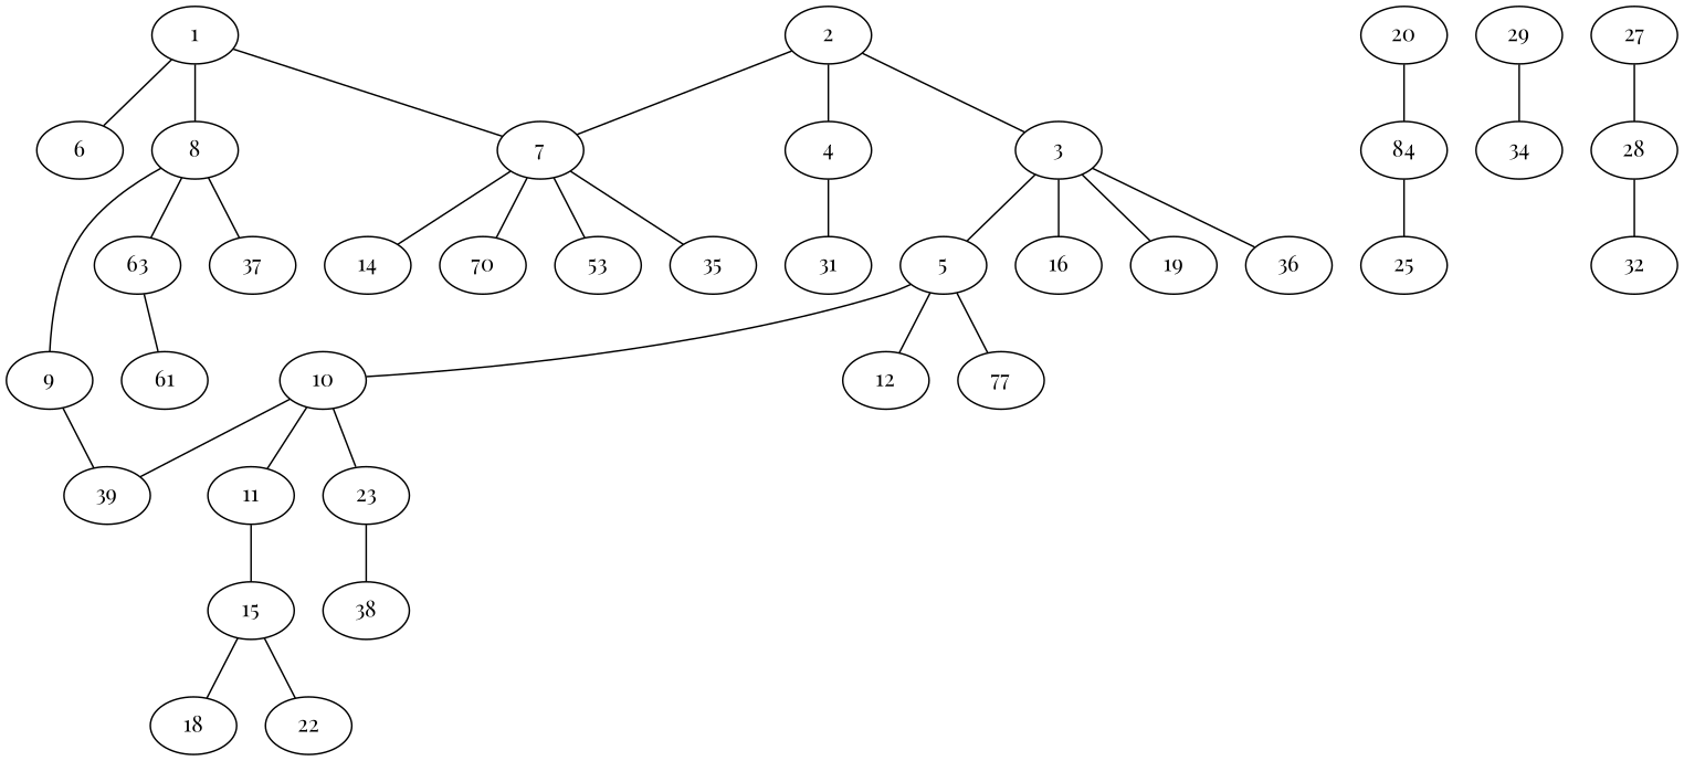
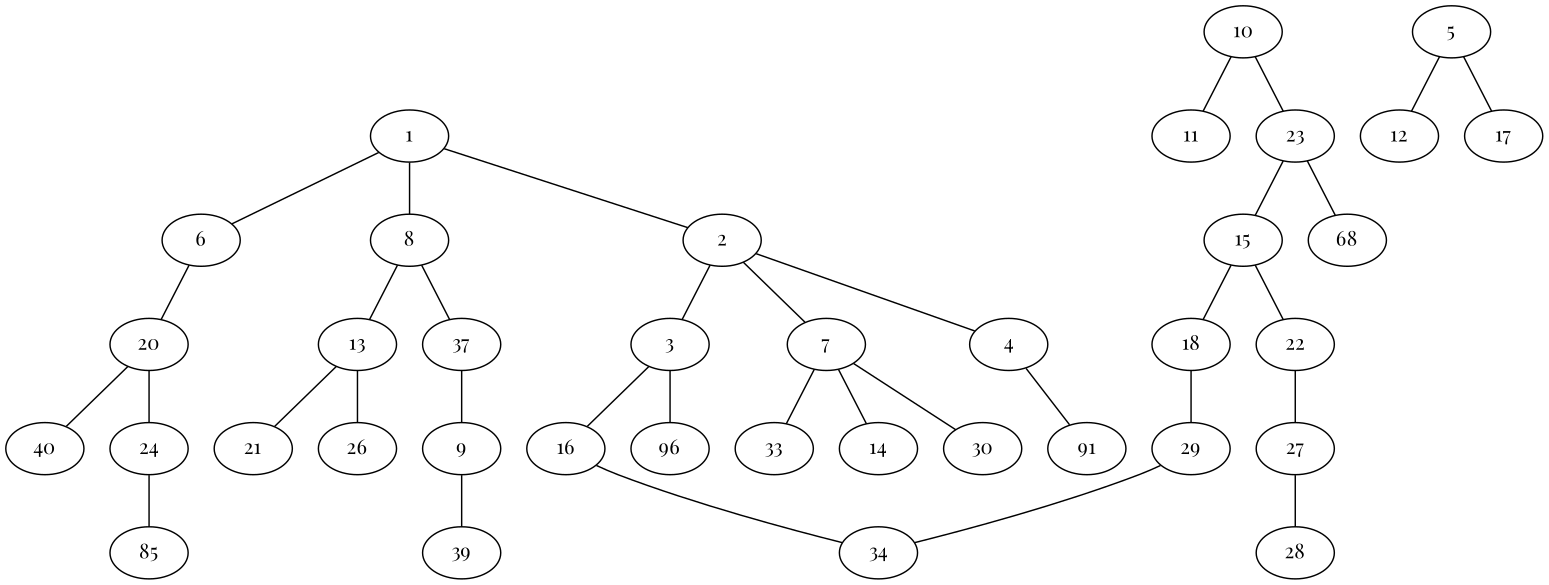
  graph {
    fontname="Playfair Display"
    node [fontname="Playfair Display"]
    edge [fontname="Playfair Display"]
    1
    2
    6
    8
    4
    3
    7
-   31
+   31 [label=91]
    20
    9
-   13 [label=63]
+   13
    37
    5
    16
-   19
-   36
+   36 [label=96]
    14
-   30 [label=70]
-   33 [label=53]
-   35
-   24 [label=84]
+   30
+   33
+   24
+   40
    39
-   21 [label=61]
+   21
+   26
    10
    12
-   17 [label=77]
+   17
    34
    11
    23
    15
-   38
-   25
+   38 [label=68]
+   25 [label=85]
    18
    22
    29
    27
    28
-   32
-   1 -- 7
+   1 -- 2
    1 -- 6
    1 -- 8
    2 -- 4
    2 -- 3
    2 -- 7
-   8 -- 9
+   6 -- 20
+   37 -- 9
    8 -- 13
    8 -- 37
    4 -- 31
-   3 -- 5
    3 -- 16
-   3 -- 19
    3 -- 36
    7 -- 14
    7 -- 30
    7 -- 33
-   7 -- 35
    20 -- 24
+   20 -- 40
    9 -- 39
    13 -- 21
-   5 -- 10
+   13 -- 26
    5 -- 12
    5 -- 17
+   16 -- 34
    24 -- 25
-   10 -- 39
    10 -- 11
    10 -- 23
-   11 -- 15
+   23 -- 15
    23 -- 38
    15 -- 18
    15 -- 22
+   18 -- 29
+   22 -- 27
    29 -- 34
    27 -- 28
-   28 -- 32
  }
